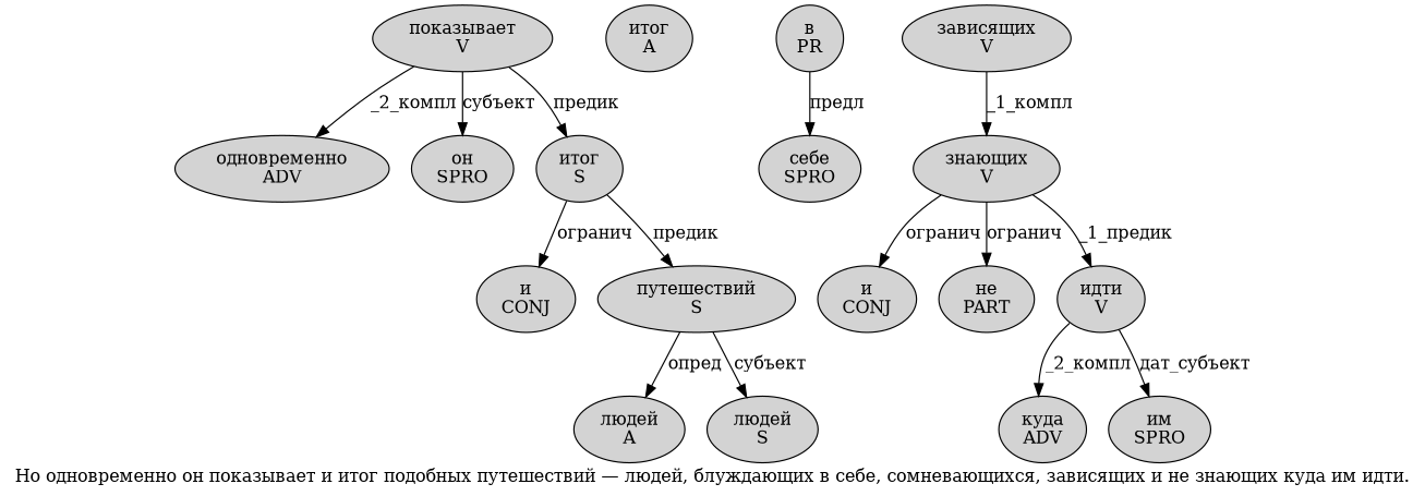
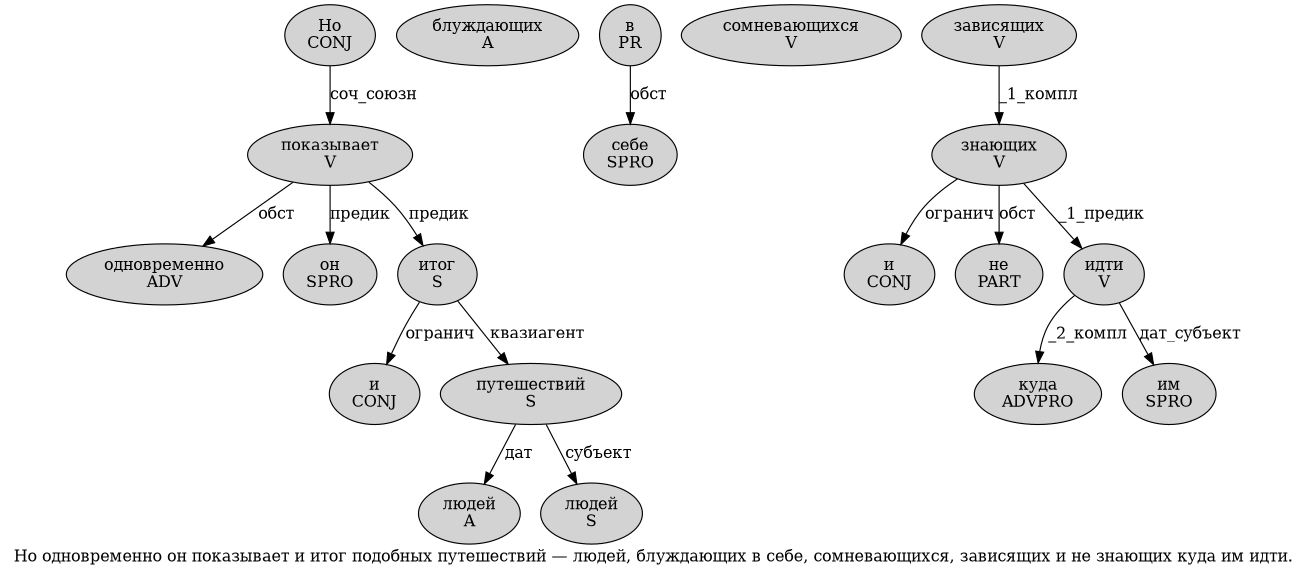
  digraph {
    label="Но одновременно он показывает и итог подобных путешествий — людей, блуждающих в себе, сомневающихся, зависящих и не знающих куда им идти."
    node [fillcolor=lightgray penwidth=1 shape=ellipse style=filled]
+   n1 [label="Но\nCONJ"]
    n2 [label="показывает\nV"]
    n3 [label="одновременно\nADV"]
    n4 [label="он\nSPRO"]
    n5 [label="итог\nS"]
    n6 [label="и\nCONJ"]
    n7 [label="путешествий\nS"]
    n8 [label="людей\nA"]
    n9 [label="людей\nS"]
-   n10 [label="итог\nA"]
+   n10 [label="блуждающих\nA"]
    n11 [label="в\nPR"]
    n12 [label="себе\nSPRO"]
+   n13 [label="сомневающихся\nV"]
    n14 [label="зависящих\nV"]
    n15 [label="знающих\nV"]
    n16 [label="и\nCONJ"]
    n17 [label="не\nPART"]
    n18 [label="идти\nV"]
-   n19 [label="куда\nADV"]
+   n19 [label="куда\nADVPRO"]
    n20 [label="им\nSPRO"]
-   n2 -> n3 [label="_2_компл"]
-   n2 -> n4 [label="субъект"]
+   n1 -> n2 [label="соч_союзн"]
+   n2 -> n3 [label="обст"]
+   n2 -> n4 [label="предик"]
    n2 -> n5 [label="предик"]
    n5 -> n6 [label="огранич"]
-   n5 -> n7 [label="предик"]
-   n7 -> n8 [label="опред"]
+   n5 -> n7 [label="квазиагент"]
+   n7 -> n8 [label="дат"]
    n7 -> n9 [label="субъект"]
-   n11 -> n12 [label="предл"]
+   n11 -> n12 [label="обст"]
    n14 -> n15 [label="_1_компл"]
    n15 -> n16 [label="огранич"]
-   n15 -> n17 [label="огранич"]
+   n15 -> n17 [label="обст"]
    n15 -> n18 [label="_1_предик"]
    n18 -> n19 [label="_2_компл"]
    n18 -> n20 [label="дат_субъект"]
  }
